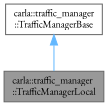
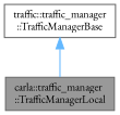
  digraph {
    fontname="EB Garamond"
    node [color=gray40 fontname="EB Garamond" fontsize=10 shape=box style=filled]
    n1 [fillcolor=grey60 fontcolor=black height=0.2 label="carla::traffic_manager\l::TrafficManagerLocal" width=0.4]
-   n2 [fillcolor=white height=0.2 label="carla::traffic_manager\l::TrafficManagerBase" width=0.4]
+   n2 [fillcolor=white height=0.2 label="traffic::traffic_manager\l::TrafficManagerBase" width=0.4]
    n2 -> n1 [color=steelblue1 dir=back fontname="EB Garamond" fontsize=10 labelfontname=Helvetica labelfontsize=10 style=solid]
  }
